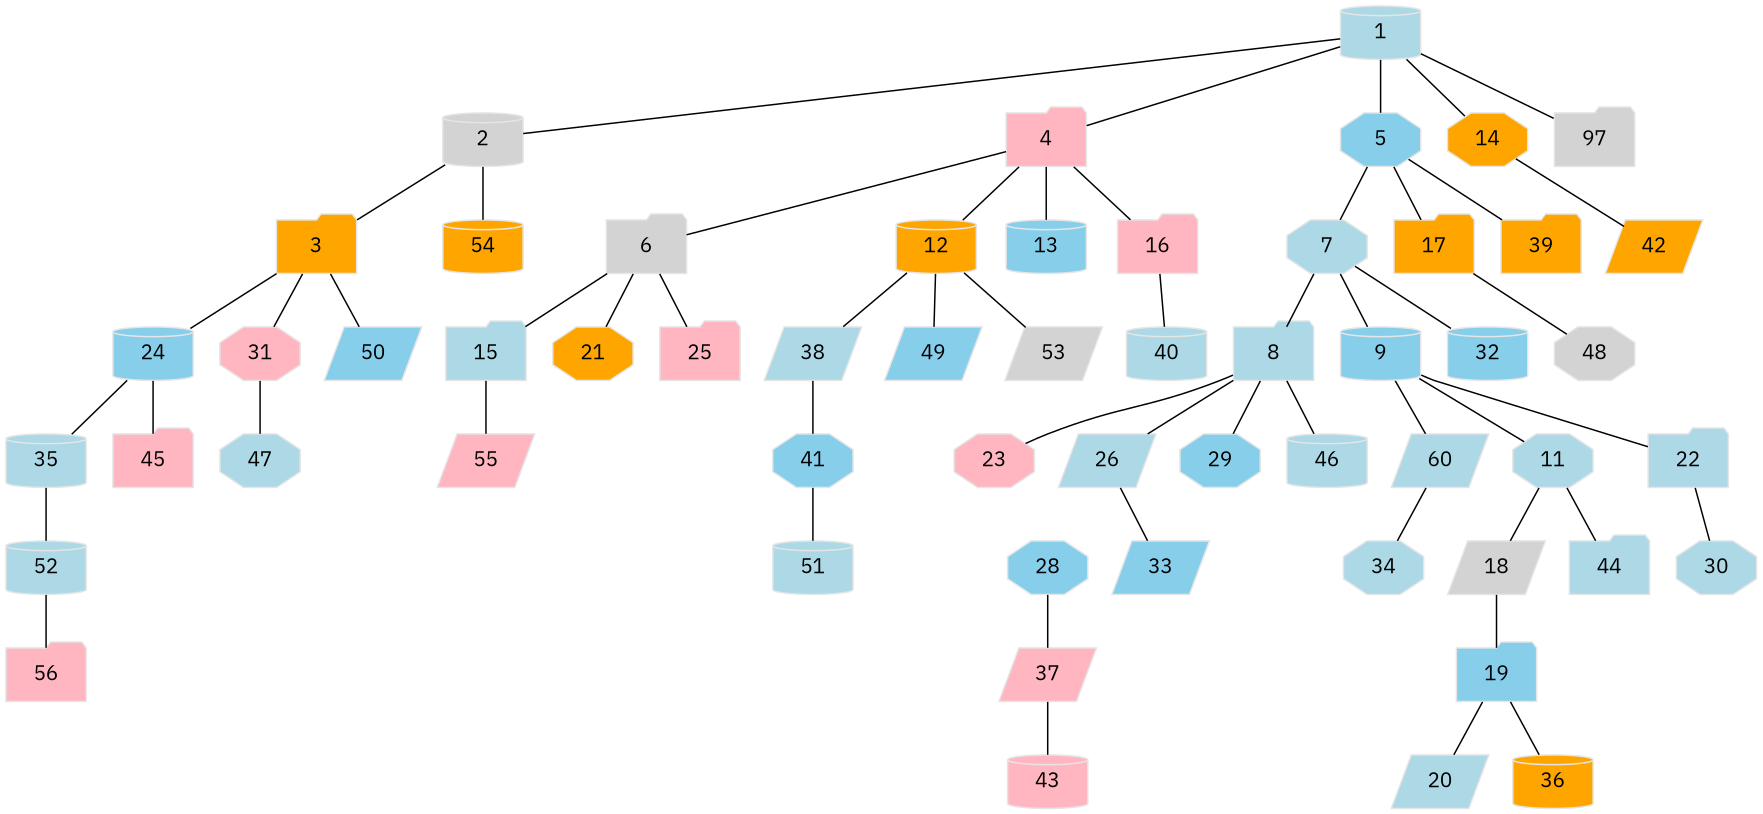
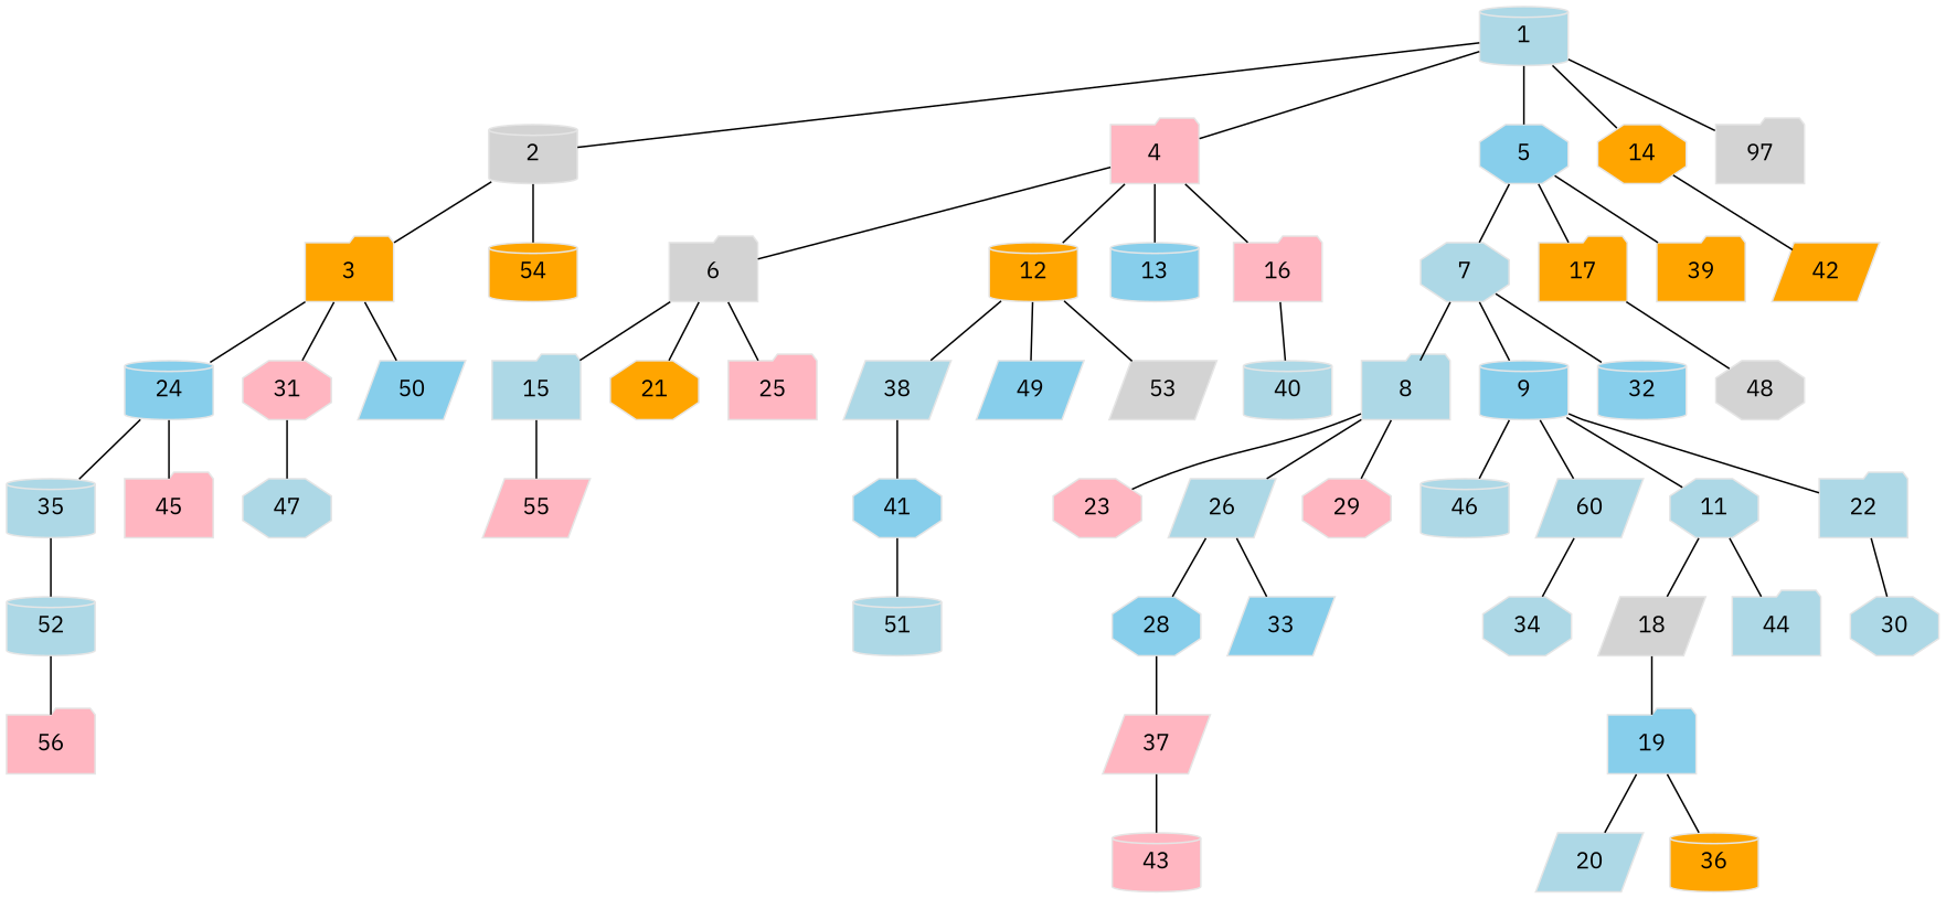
  graph {
    fontname="IBM Plex Sans"
    node [color=gray90 fillcolor=lightblue fontname="IBM Plex Sans" shape=cylinder style=filled]
    edge [fontname="IBM Plex Sans"]
    2 [fillcolor=lightgrey]
    1
    4 [fillcolor=lightpink shape=folder]
    5 [fillcolor=skyblue shape=octagon]
    14 [fillcolor=orange shape=octagon]
    n6 [fillcolor=lightgrey label=97 shape=folder]
    3 [fillcolor=orange shape=folder]
    54 [fillcolor=orange]
    6 [fillcolor=lightgrey shape=folder]
    12 [fillcolor=orange]
    13 [fillcolor=skyblue]
    16 [fillcolor=lightpink shape=folder]
    7 [shape=octagon]
    17 [fillcolor=orange shape=folder]
    39 [fillcolor=orange shape=folder]
    42 [fillcolor=orange shape=parallelogram]
    24 [fillcolor=skyblue]
    31 [fillcolor=lightpink shape=octagon]
    50 [fillcolor=skyblue shape=parallelogram]
    35
    45 [fillcolor=lightpink shape=folder]
    47 [shape=octagon]
    15 [shape=folder]
    21 [fillcolor=orange shape=octagon]
    25 [fillcolor=lightpink shape=folder]
    38 [shape=parallelogram]
    49 [fillcolor=skyblue shape=parallelogram]
    53 [fillcolor=lightgrey shape=parallelogram]
    40
    8 [shape=folder]
    9 [fillcolor=skyblue]
    32 [fillcolor=skyblue]
    48 [fillcolor=lightgrey shape=octagon]
    55 [fillcolor=lightpink shape=parallelogram]
    23 [fillcolor=lightpink shape=octagon]
    26 [shape=parallelogram]
-   29 [fillcolor=skyblue shape=octagon]
+   29 [fillcolor=lightpink shape=octagon]
    n38 [label=60 shape=parallelogram]
    11 [shape=octagon]
    22 [shape=folder]
    46
    28 [fillcolor=skyblue shape=octagon]
    33 [fillcolor=skyblue shape=parallelogram]
    34 [shape=octagon]
    18 [fillcolor=lightgrey shape=parallelogram]
    44 [shape=folder]
    30 [shape=octagon]
    19 [fillcolor=skyblue shape=folder]
    41 [fillcolor=skyblue shape=octagon]
    20 [shape=parallelogram]
    36 [fillcolor=orange]
    52
    37 [fillcolor=lightpink shape=parallelogram]
    43 [fillcolor=lightpink]
    56 [fillcolor=lightpink shape=folder]
    51
    2 -- 3
    2 -- 54
    1 -- 2
    1 -- 4
    1 -- 5
    1 -- 14
    1 -- n6
    4 -- 6
    4 -- 12
    4 -- 13
    4 -- 16
    5 -- 7
    5 -- 17
    5 -- 39
    14 -- 42
    3 -- 24
    3 -- 31
    3 -- 50
    6 -- 15
    6 -- 21
    6 -- 25
    12 -- 38
    12 -- 49
    12 -- 53
    16 -- 40
    7 -- 8
    7 -- 9
    7 -- 32
    17 -- 48
    24 -- 35
    24 -- 45
    31 -- 47
    35 -- 52
    15 -- 55
    38 -- 41
    8 -- 23
    8 -- 26
    8 -- 29
    9 -- n38
    9 -- 11
    9 -- 22
-   8 -- 46
+   9 -- 46
+   26 -- 28
    26 -- 33
    n38 -- 34
    11 -- 18
    11 -- 44
    22 -- 30
    28 -- 37
    18 -- 19
    19 -- 20
    19 -- 36
    41 -- 51
    52 -- 56
    37 -- 43
  }
